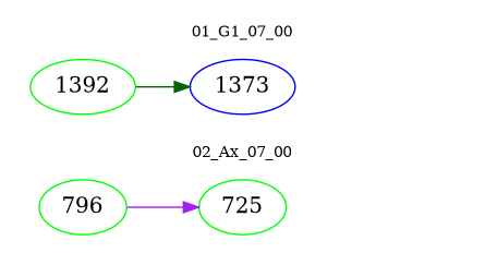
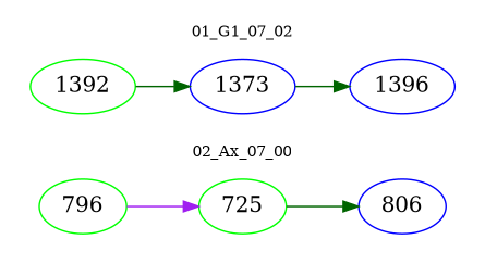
  digraph {
    rankdir=LR
    node [color=green]
    edge [color=darkgreen]
    n1 [label=796]
    n2 [label=725]
+   n3 [color=blue label=806]
    n4 [label=1392]
    n5 [color=blue label=1373]
+   n6 [color=blue label=1396]
    subgraph cluster_1 {
      color=white
      fontsize=10
      label="02_Ax_07_00"
      n1
      n2
+     n3
    }
    subgraph cluster_2 {
      color=white
      fontsize=10
-     label="01_G1_07_00"
+     label="01_G1_07_02"
      n4
      n5
+     n6
    }
    n1 -> n2 [color=purple]
+   n2 -> n3
    n4 -> n5
+   n5 -> n6
  }
